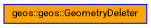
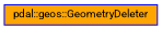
  digraph {
    rankdir=LR
    fontname=Roboto
-   n1 [color=blue fillcolor=orange fontname=Roboto fontsize=10 height=0.2 label="geos::geos::GeometryDeleter" shape=record style=filled width=0.4]
+   n1 [color=blue fillcolor=orange fontname=Roboto fontsize=10 height=0.2 label="pdal::geos::GeometryDeleter" shape=record style=filled width=0.4]
  }
